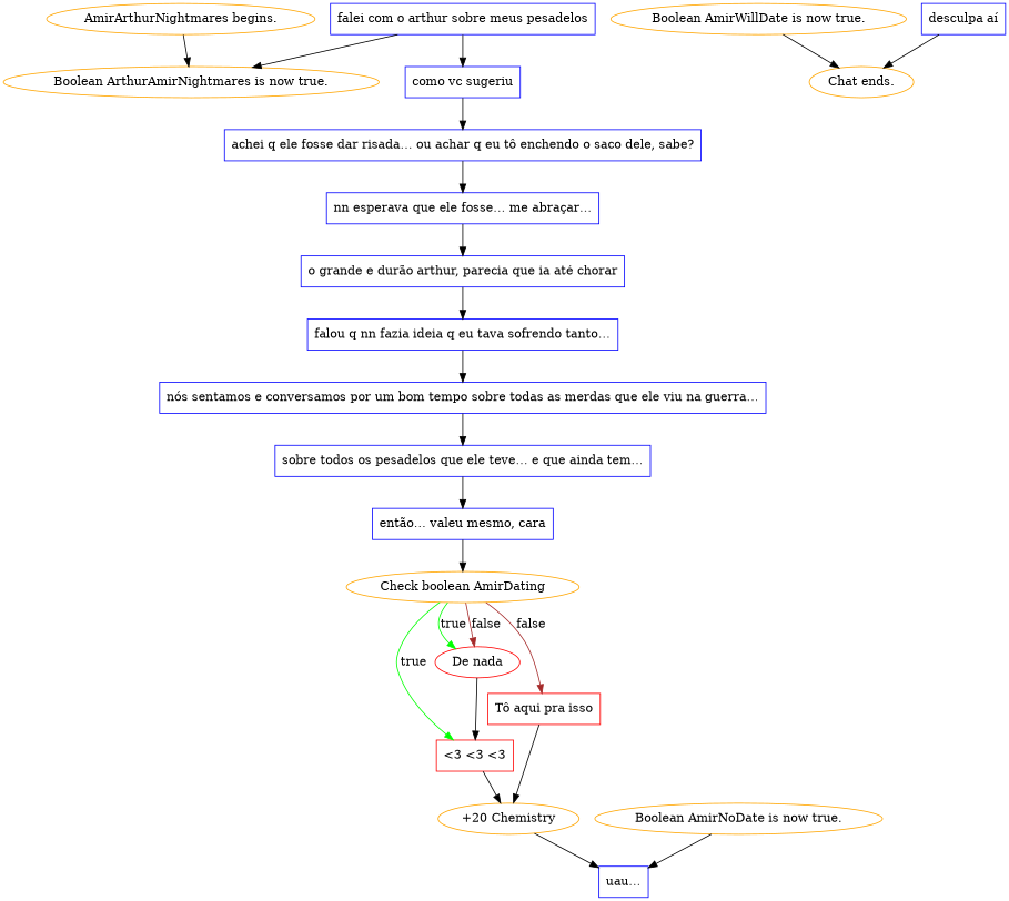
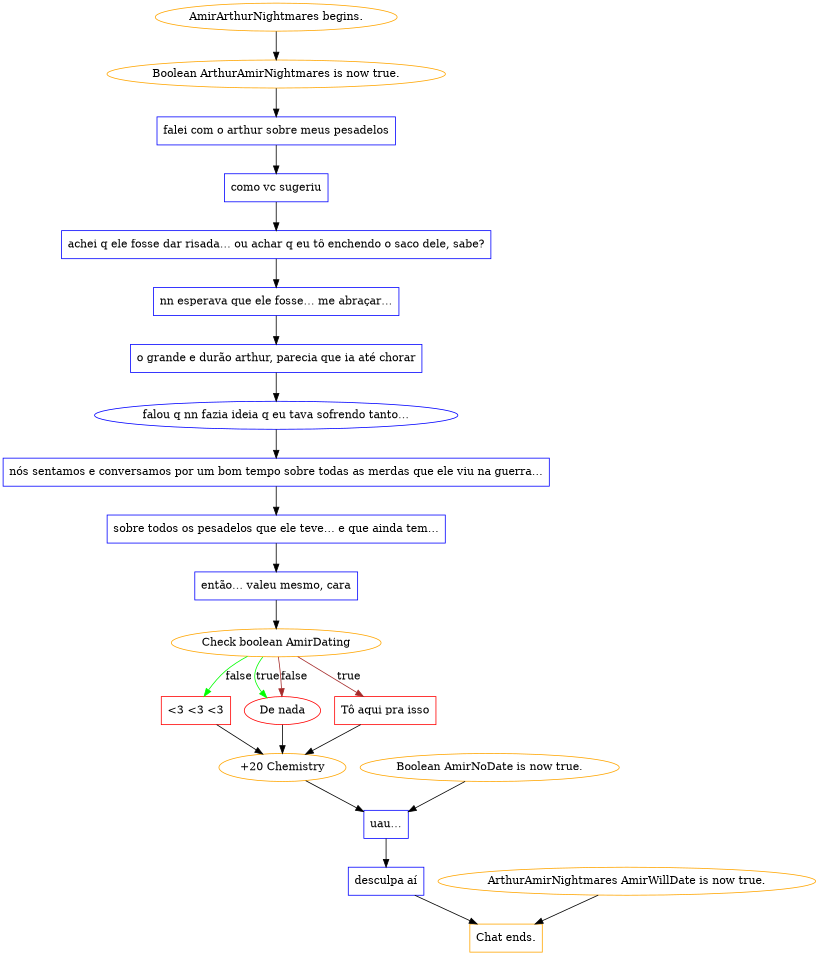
  digraph {
    node [color=blue shape=box]
    "AmirArthurNightmares begins." [color=orange shape=""]
    n2 [color=orange label="Boolean ArthurAmirNightmares is now true." shape=""]
    n3 [label="falei com o arthur sobre meus pesadelos"]
    n4 [label="como vc sugeriu"]
    n5 [label="achei q ele fosse dar risada… ou achar q eu tô enchendo o saco dele, sabe?"]
    n6 [label="nn esperava que ele fosse… me abraçar…"]
    n7 [label="o grande e durão arthur, parecia que ia até chorar"]
-   n8 [label="falou q nn fazia ideia q eu tava sofrendo tanto…"]
+   n8 [label="falou q nn fazia ideia q eu tava sofrendo tanto…" shape=ellipse]
    n9 [label="nós sentamos e conversamos por um bom tempo sobre todas as merdas que ele viu na guerra…"]
    n10 [label="sobre todos os pesadelos que ele teve… e que ainda tem…"]
    n11 [label="então… valeu mesmo, cara"]
    n12 [color=orange label="Check boolean AmirDating" shape=""]
    n13 [color=red label="<3 <3 <3"]
    n14 [color=red label="De nada" shape=ellipse]
    n15 [color=red label="Tô aqui pra isso"]
    n16 [color=orange label="+20 Chemistry" shape=""]
    n17 [label="uau…"]
    n18 [color=orange label="Boolean AmirNoDate is now true." shape=""]
-   n19 [color=orange label="Boolean AmirWillDate is now true." shape=""]
-   "Chat ends." [color=orange shape=""]
+   n19 [color=orange label="ArthurAmirNightmares AmirWillDate is now true." shape=""]
+   "Chat ends." [color=orange]
    n21 [label="desculpa aí"]
    "AmirArthurNightmares begins." -> n2
-   n3 -> n2
+   n2 -> n3
    n3 -> n4
    n4 -> n5
    n5 -> n6
    n6 -> n7
    n7 -> n8
    n8 -> n9
    n9 -> n10
    n10 -> n11
    n11 -> n12
-   n12 -> n13 [color=green label=true]
+   n12 -> n13 [color=green label=false]
    n12 -> n14 [color=green label=true]
    n12 -> n14 [color=brown label=false]
-   n12 -> n15 [color=brown label=false]
+   n12 -> n15 [color=brown label=true]
    n13 -> n16
-   n14 -> n13
+   n14 -> n16
    n15 -> n16
    n16 -> n17
+   n17 -> n21
    n18 -> n17
    n19 -> "Chat ends."
    n21 -> "Chat ends."
  }
